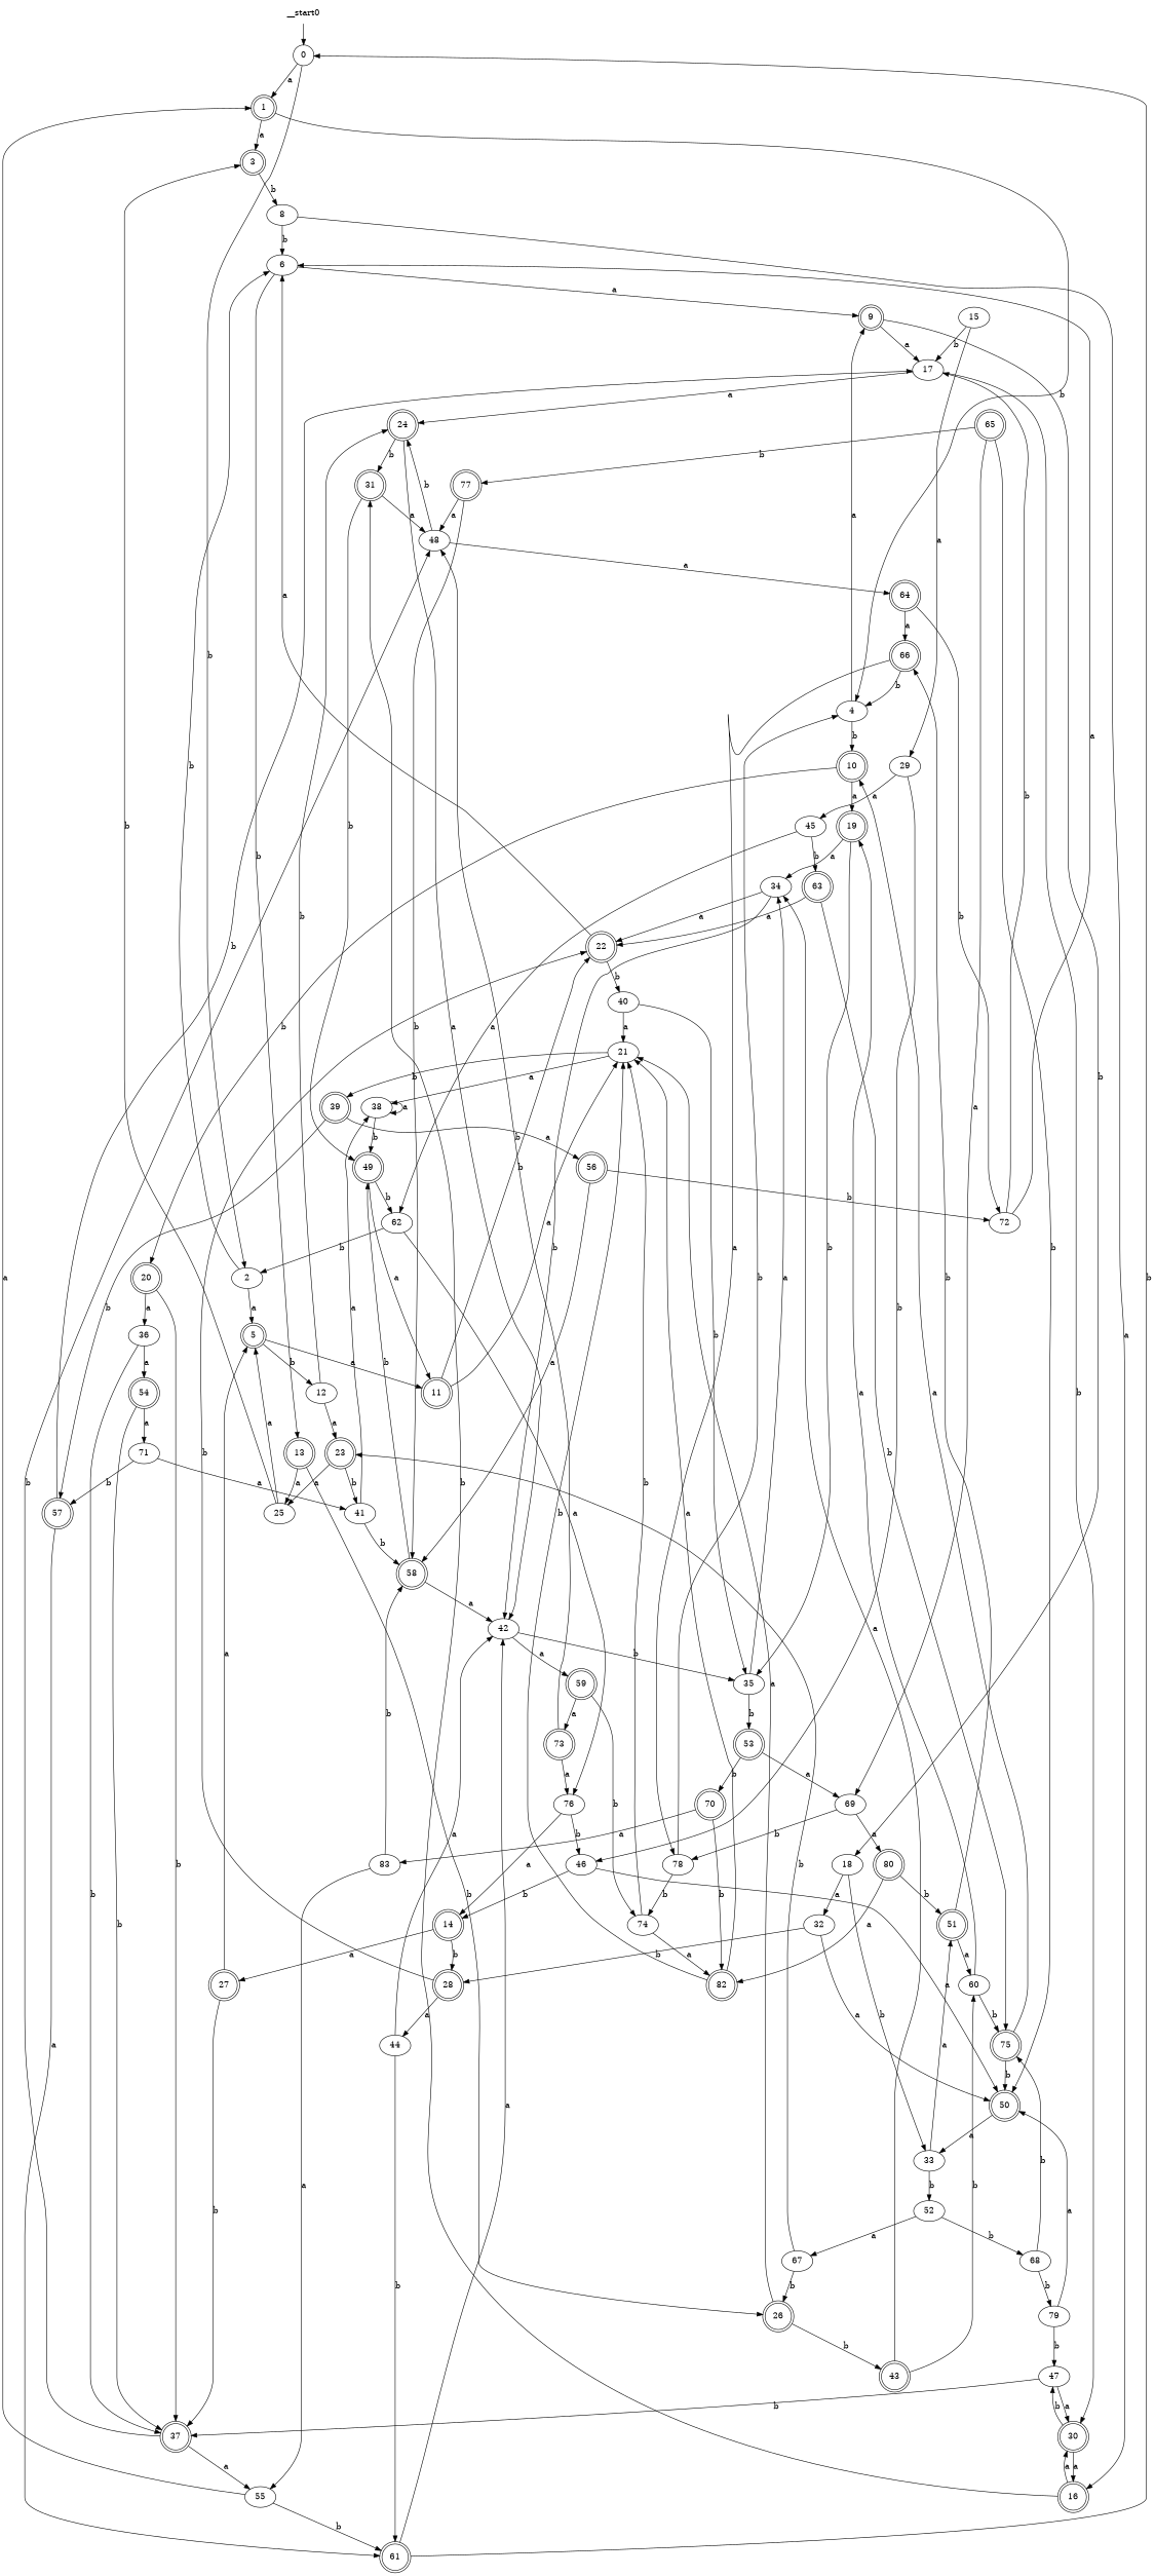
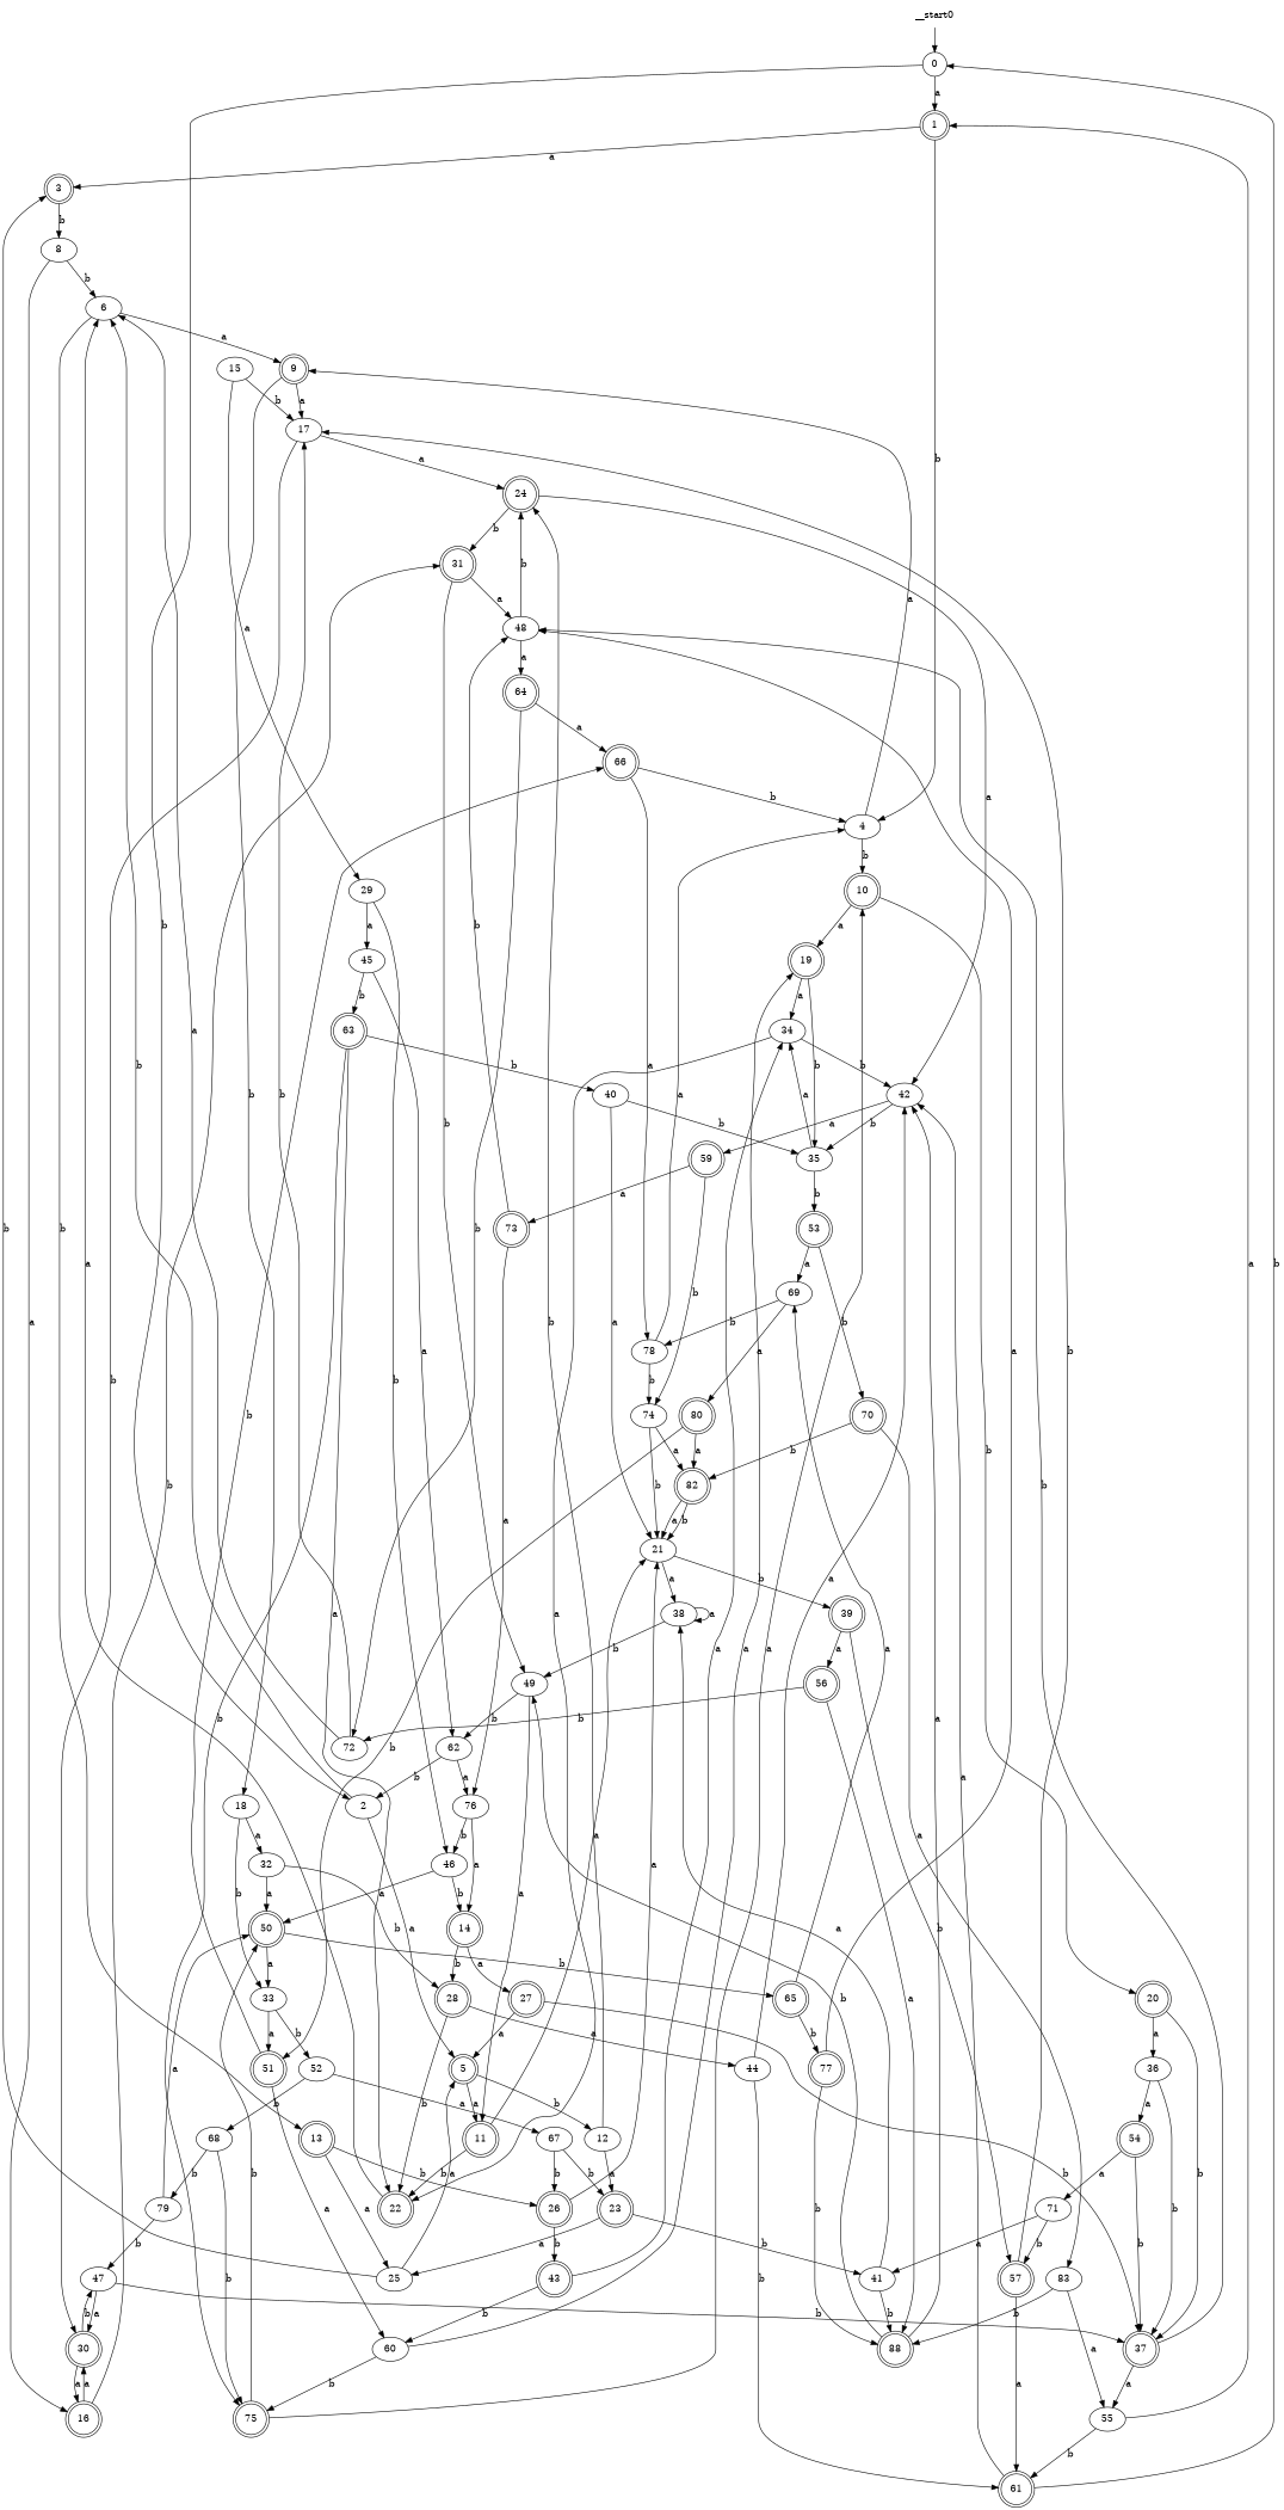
  digraph {
    node [shape=doublecircle]
    __start0 [shape=none]
    0 [shape=circle]
    1
    2 [shape=""]
    3
    4 [shape=""]
    5
    6 [shape=""]
    8 [shape=""]
    9
    10
    11
    12 [shape=ellipse]
    13
    16
    17 [shape=""]
    18 [shape=""]
    19
    20
    21 [shape=""]
    22
    23
    24
    25 [shape=""]
    26
    14
    27
    28
    15 [shape=""]
    29 [shape=""]
    30
    31
    32 [shape=""]
    33 [shape=""]
    34 [shape=""]
    35 [shape=""]
    36 [shape=""]
    37
    38 [shape=""]
    39
    40 [shape=""]
    41 [shape=""]
    42 [shape=""]
    43
    44 [shape=""]
    45 [shape=""]
    46 [shape=""]
    47 [shape=""]
    48 [shape=""]
-   49
+   49 [shape=""]
    50
    51
    52 [shape=""]
    53
    54
    55 [shape=""]
    56
    57
-   58
+   58 [label=88]
    59
    60 [shape=""]
    61
    62 [shape=""]
    63
    64
    65
    66
    67 [shape=""]
    68 [shape=""]
    69 [shape=""]
    70
    71 [shape=""]
    72 [shape=""]
    73
    74 [shape=""]
    75
    76 [shape=""]
    77
    78 [shape=""]
    79 [shape=""]
    80
    n82 [label=83 shape=""]
    82
    __start0 -> 0
    0 -> 1 [label=a]
    0 -> 2 [label=b]
    1 -> 3 [label=a]
    1 -> 4 [label=b]
    2 -> 5 [label=a]
    2 -> 6 [label=b]
    3 -> 8 [label=b]
    4 -> 9 [label=a]
    4 -> 10 [label=b]
    5 -> 11 [label=a]
    5 -> 12 [label=b]
    6 -> 9 [label=a]
    6 -> 13 [label=b]
    8 -> 6 [label=b]
    8 -> 16 [label=a]
    9 -> 17 [label=a]
    9 -> 18 [label=b]
    10 -> 19 [label=a]
    10 -> 20 [label=b]
    11 -> 21 [label=a]
    11 -> 22 [label=b]
    12 -> 23 [label=a]
    12 -> 24 [label=b]
    13 -> 25 [label=a]
    13 -> 26 [label=b]
    16 -> 30 [label=a]
    16 -> 31 [label=b]
    17 -> 24 [label=a]
    17 -> 30 [label=b]
    18 -> 32 [label=a]
    18 -> 33 [label=b]
    19 -> 34 [label=a]
    19 -> 35 [label=b]
    20 -> 36 [label=a]
    20 -> 37 [label=b]
    21 -> 38 [label=a]
    21 -> 39 [label=b]
    22 -> 6 [label=a]
-   22 -> 40 [label=b]
+   63 -> 40 [label=b]
    23 -> 25 [label=a]
    23 -> 41 [label=b]
    24 -> 31 [label=b]
    24 -> 42 [label=a]
    25 -> 3 [label=b]
    25 -> 5 [label=a]
    26 -> 21 [label=a]
    26 -> 43 [label=b]
    14 -> 27 [label=a]
    14 -> 28 [label=b]
    27 -> 5 [label=a]
    27 -> 37 [label=b]
    28 -> 22 [label=b]
    28 -> 44 [label=a]
    15 -> 17 [label=b]
    15 -> 29 [label=a]
    29 -> 45 [label=a]
    29 -> 46 [label=b]
    30 -> 16 [label=a]
    30 -> 47 [label=b]
    31 -> 48 [label=a]
    31 -> 49 [label=b]
    32 -> 28 [label=b]
    32 -> 50 [label=a]
    33 -> 51 [label=a]
    33 -> 52 [label=b]
    34 -> 22 [label=a]
    34 -> 42 [label=b]
    35 -> 34 [label=a]
    35 -> 53 [label=b]
    36 -> 37 [label=b]
    36 -> 54 [label=a]
    37 -> 48 [label=b]
    37 -> 55 [label=a]
    38 -> 38 [label=a]
    38 -> 49 [label=b]
    39 -> 56 [label=a]
    39 -> 57 [label=b]
    40 -> 21 [label=a]
    40 -> 35 [label=b]
    41 -> 38 [label=a]
    41 -> 58 [label=b]
    42 -> 35 [label=b]
    42 -> 59 [label=a]
    43 -> 34 [label=a]
    43 -> 60 [label=b]
    44 -> 42 [label=a]
    44 -> 61 [label=b]
    45 -> 62 [label=a]
    45 -> 63 [label=b]
    46 -> 14 [label=b]
    46 -> 50 [label=a]
    47 -> 30 [label=a]
    47 -> 37 [label=b]
    48 -> 24 [label=b]
    48 -> 64 [label=a]
    49 -> 11 [label=a]
    49 -> 62 [label=b]
    50 -> 33 [label=a]
-   65 -> 50 [label=b]
+   50 -> 65 [label=b]
    51 -> 60 [label=a]
    51 -> 66 [label=b]
    52 -> 67 [label=a]
    52 -> 68 [label=b]
    53 -> 69 [label=a]
    53 -> 70 [label=b]
    54 -> 37 [label=b]
    54 -> 71 [label=a]
    55 -> 1 [label=a]
    55 -> 61 [label=b]
    56 -> 58 [label=a]
    56 -> 72 [label=b]
    57 -> 17 [label=b]
    57 -> 61 [label=a]
    58 -> 42 [label=a]
    58 -> 49 [label=b]
    59 -> 73 [label=a]
    59 -> 74 [label=b]
    60 -> 19 [label=a]
    60 -> 75 [label=b]
    61 -> 0 [label=b]
    61 -> 42 [label=a]
    62 -> 2 [label=b]
    62 -> 76 [label=a]
    63 -> 22 [label=a]
    63 -> 75 [label=b]
    64 -> 66 [label=a]
    64 -> 72 [label=b]
    65 -> 69 [label=a]
    65 -> 77 [label=b]
    66 -> 4 [label=b]
    66 -> 78 [label=a]
    67 -> 23 [label=b]
    67 -> 26 [label=b]
    68 -> 75 [label=b]
    68 -> 79 [label=b]
    69 -> 78 [label=b]
    69 -> 80 [label=a]
    70 -> n82 [label=a]
    70 -> 82 [label=b]
    71 -> 41 [label=a]
    71 -> 57 [label=b]
    72 -> 6 [label=a]
    72 -> 17 [label=b]
    73 -> 48 [label=b]
    73 -> 76 [label=a]
    74 -> 21 [label=b]
    74 -> 82 [label=a]
    75 -> 10 [label=a]
    75 -> 50 [label=b]
    76 -> 14 [label=a]
    76 -> 46 [label=b]
    77 -> 48 [label=a]
    77 -> 58 [label=b]
-   78 -> 4 [label=b]
+   78 -> 4 [label=a]
    78 -> 74 [label=b]
    79 -> 47 [label=b]
    79 -> 50 [label=a]
    80 -> 51 [label=b]
    80 -> 82 [label=a]
    n82 -> 55 [label=a]
    n82 -> 58 [label=b]
    82 -> 21 [label=a]
    82 -> 21 [label=b]
  }
